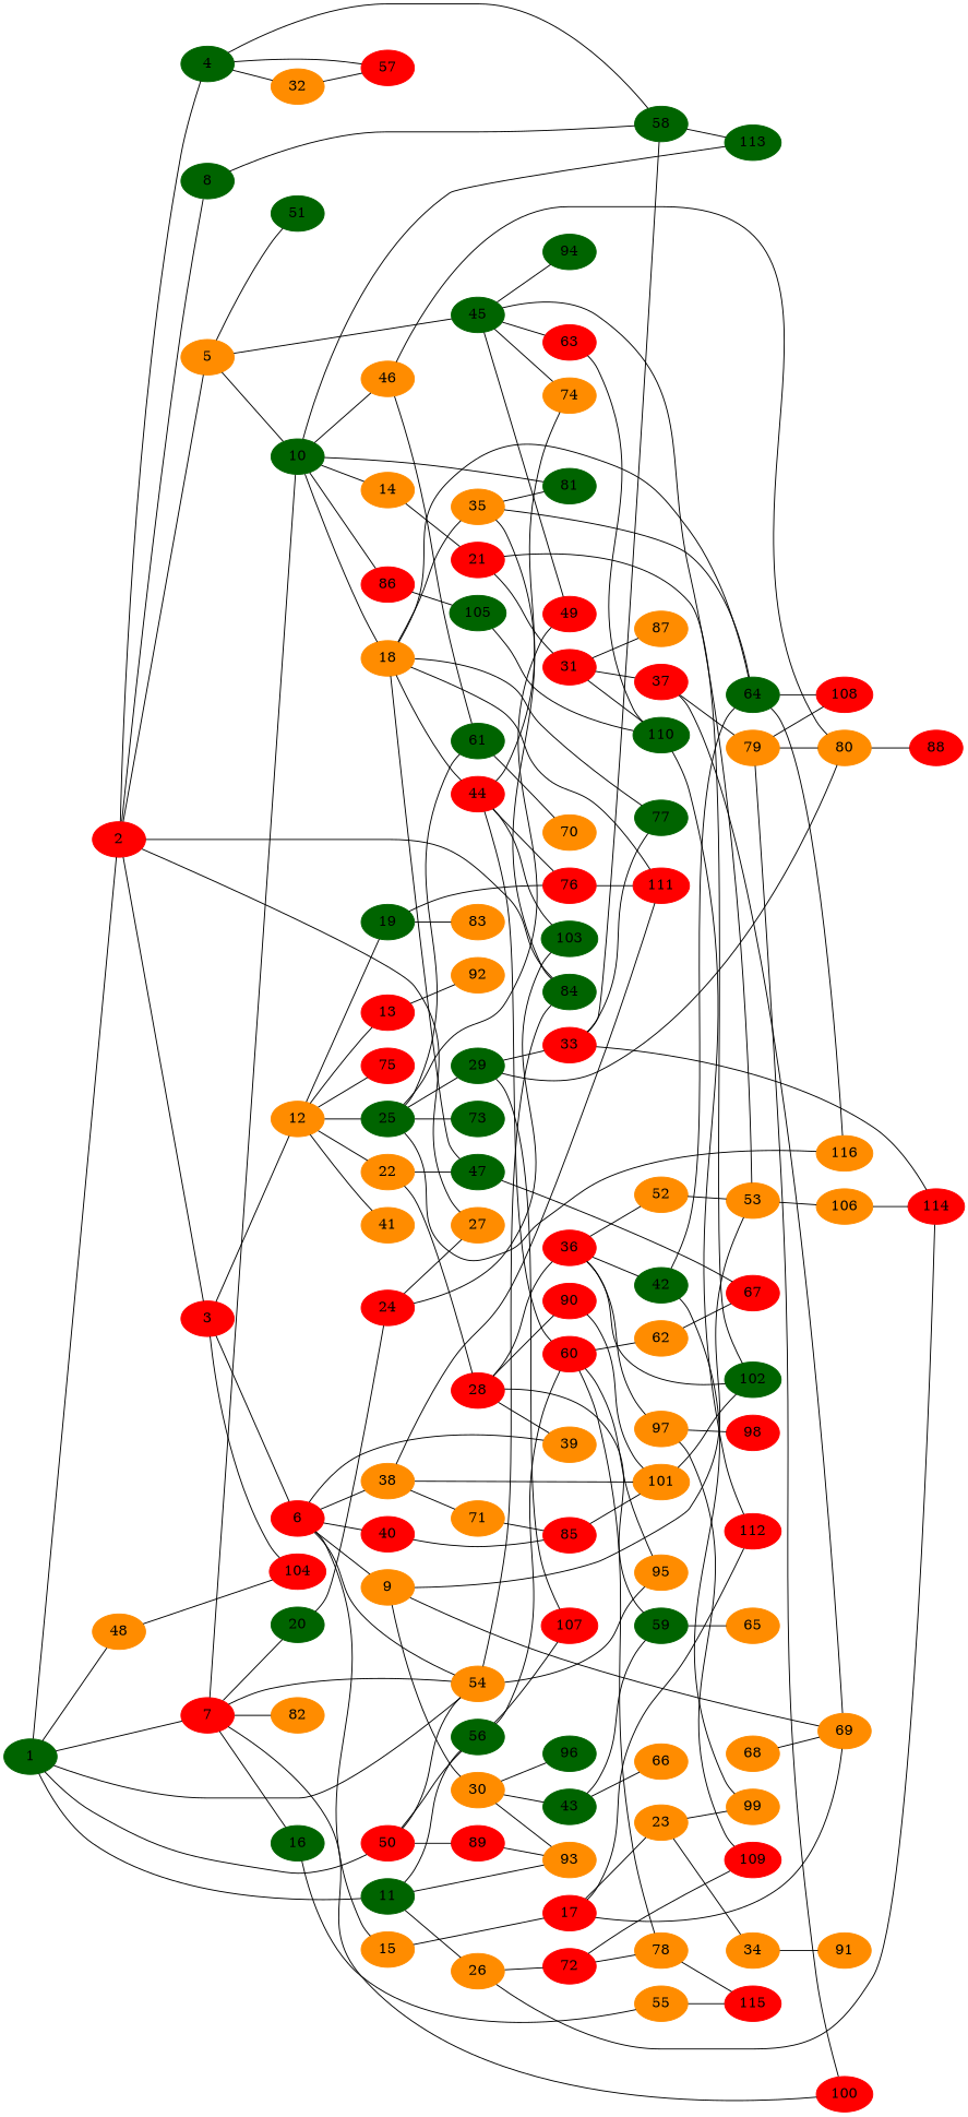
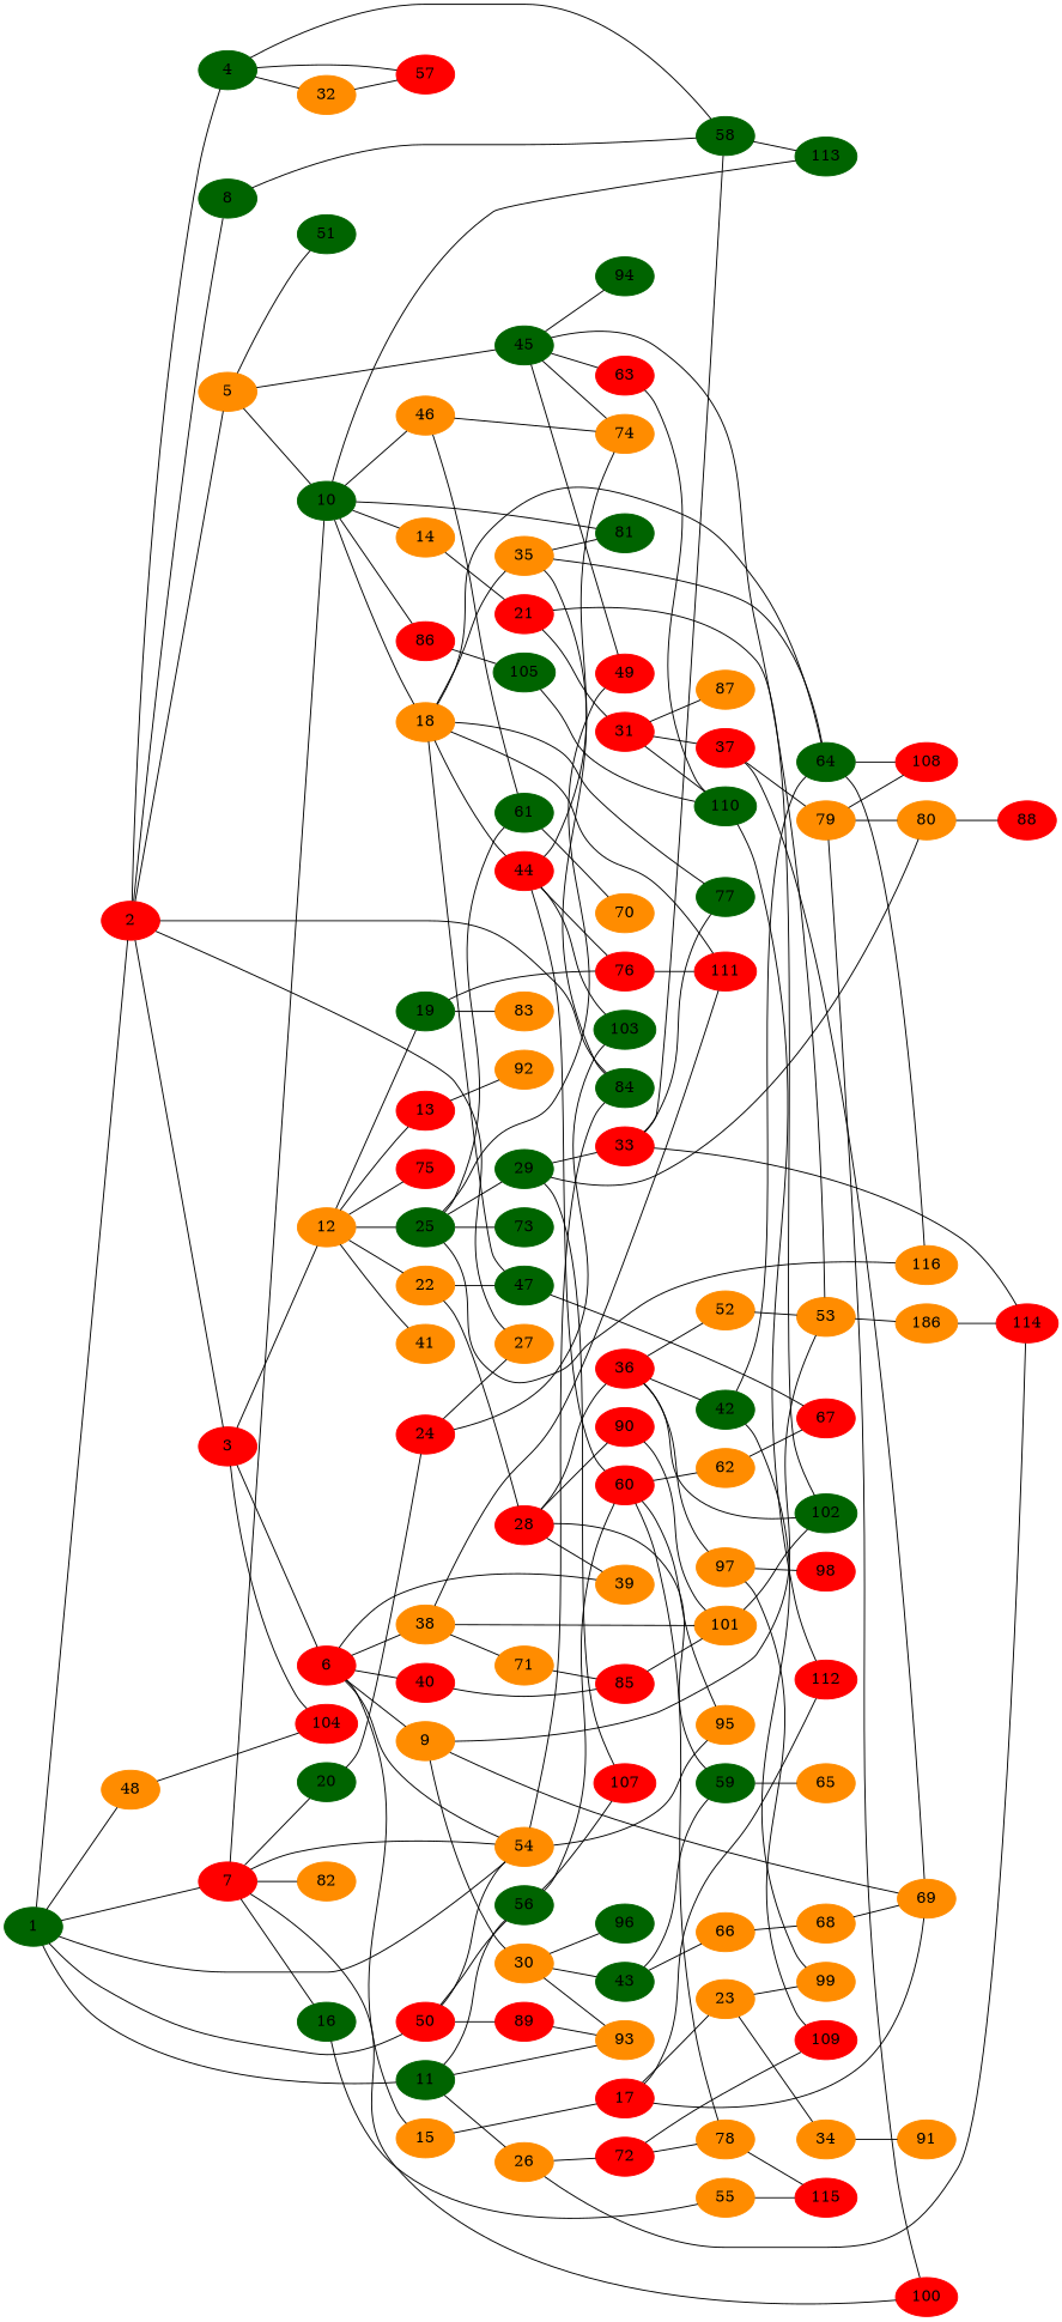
  graph {
    rankdir=LR
    node [color=darkorange style=filled]
    1 [color=darkgreen]
    2 [color=red]
    7 [color=red]
    11 [color=darkgreen]
    48
    50 [color=red]
    54
    3 [color=red]
    4 [color=darkgreen]
    5
    8 [color=darkgreen]
    27
    84 [color=darkgreen]
    10 [color=darkgreen]
    16 [color=darkgreen]
    20 [color=darkgreen]
    82
    100 [color=red]
    26
    56 [color=darkgreen]
    93
    104 [color=red]
    89 [color=red]
    95
    6 [color=red]
    12
    32
    57 [color=red]
    58 [color=darkgreen]
    45 [color=darkgreen]
    51 [color=darkgreen]
    9
    15
    38
    39
    40 [color=red]
    13 [color=red]
    19 [color=darkgreen]
    22
    25 [color=darkgreen]
    41
    75 [color=red]
    113 [color=darkgreen]
    14
    18
    46
    81 [color=darkgreen]
    86 [color=red]
    49 [color=red]
    74
    53
    63 [color=red]
    94 [color=darkgreen]
    30
    69
    17 [color=red]
    111 [color=red]
    71
    101
    85 [color=red]
    55
    24 [color=red]
    43 [color=darkgreen]
    96 [color=darkgreen]
    21 [color=red]
    35
    44 [color=red]
    47 [color=darkgreen]
    64 [color=darkgreen]
    77 [color=darkgreen]
    61 [color=darkgreen]
    80
    105 [color=darkgreen]
    72 [color=red]
    114 [color=red]
    107 [color=red]
    60 [color=red]
    92
    76 [color=red]
    83
    28 [color=red]
    29 [color=darkgreen]
    73 [color=darkgreen]
    116
    31 [color=red]
    102 [color=darkgreen]
    23
    112 [color=red]
    115 [color=red]
    34
    99
    103 [color=darkgreen]
    67 [color=red]
    108 [color=red]
    37 [color=red]
    87
    110 [color=darkgreen]
    36 [color=red]
    59 [color=darkgreen]
    90 [color=red]
    91
    33 [color=red]
    70
    78
    109 [color=red]
    42 [color=darkgreen]
    52
    97
    65
    88 [color=red]
    66
    79
    98 [color=red]
    68
    62
-   106
+   106 [label=186]
    1 -- 2
    1 -- 7
    1 -- 11
    1 -- 48
    1 -- 50
    1 -- 54
    2 -- 3
    2 -- 4
    2 -- 5
    2 -- 8
    2 -- 27
    2 -- 84
    7 -- 54
    7 -- 10
    7 -- 16
    7 -- 20
    7 -- 82
    7 -- 100
    11 -- 26
    11 -- 56
    11 -- 93
    48 -- 104
    50 -- 54
    50 -- 56
    50 -- 89
    54 -- 84
    54 -- 95
    3 -- 104
    3 -- 6
    3 -- 12
    4 -- 32
    4 -- 57
    4 -- 58
    5 -- 10
    5 -- 45
    5 -- 51
    8 -- 58
    10 -- 113
    10 -- 14
    10 -- 18
    10 -- 46
    10 -- 81
    10 -- 86
    16 -- 55
    20 -- 24
    26 -- 72
    26 -- 114
    56 -- 107
    56 -- 60
    89 -- 93
    6 -- 54
    6 -- 9
    6 -- 15
    6 -- 38
    6 -- 39
    6 -- 40
    12 -- 13
    12 -- 19
    12 -- 22
    12 -- 25
    12 -- 41
    12 -- 75
    32 -- 57
    58 -- 113
    45 -- 49
    45 -- 74
    45 -- 53
    45 -- 63
    45 -- 94
    9 -- 53
    9 -- 30
    9 -- 69
    15 -- 17
    38 -- 111
    38 -- 71
    38 -- 101
    40 -- 85
    13 -- 92
    19 -- 76
    19 -- 83
    22 -- 47
    22 -- 28
    25 -- 49
    25 -- 61
    25 -- 29
    25 -- 73
    25 -- 116
    14 -- 21
    18 -- 111
    18 -- 35
    18 -- 44
    18 -- 47
    18 -- 64
    18 -- 77
    46 -- 61
-   46 -- 80
+   46 -- 74
    86 -- 105
    53 -- 106
    63 -- 110
    30 -- 93
    30 -- 43
    30 -- 96
    17 -- 69
    17 -- 23
    17 -- 112
    71 -- 85
    101 -- 102
    85 -- 101
    55 -- 115
    24 -- 27
    24 -- 103
    43 -- 59
    43 -- 66
    21 -- 31
    21 -- 102
    35 -- 84
    35 -- 81
    35 -- 64
    44 -- 74
    44 -- 60
    44 -- 76
    44 -- 103
    47 -- 67
    64 -- 116
    64 -- 108
    61 -- 70
    80 -- 88
    105 -- 110
    72 -- 78
    72 -- 109
    60 -- 95
    60 -- 78
    60 -- 62
    76 -- 111
    28 -- 39
    28 -- 36
    28 -- 59
    28 -- 90
    29 -- 80
    29 -- 107
    29 -- 33
    31 -- 37
    31 -- 87
    31 -- 110
    23 -- 34
    23 -- 99
    34 -- 91
    37 -- 69
    37 -- 79
    110 -- 112
    36 -- 102
    36 -- 42
    36 -- 52
    36 -- 97
    59 -- 65
    90 -- 101
    33 -- 58
    33 -- 77
    33 -- 114
    78 -- 115
    42 -- 64
    42 -- 99
    52 -- 53
    97 -- 109
    97 -- 98
+   66 -- 68
    79 -- 100
    79 -- 80
    79 -- 108
    68 -- 69
    62 -- 67
    106 -- 114
  }
